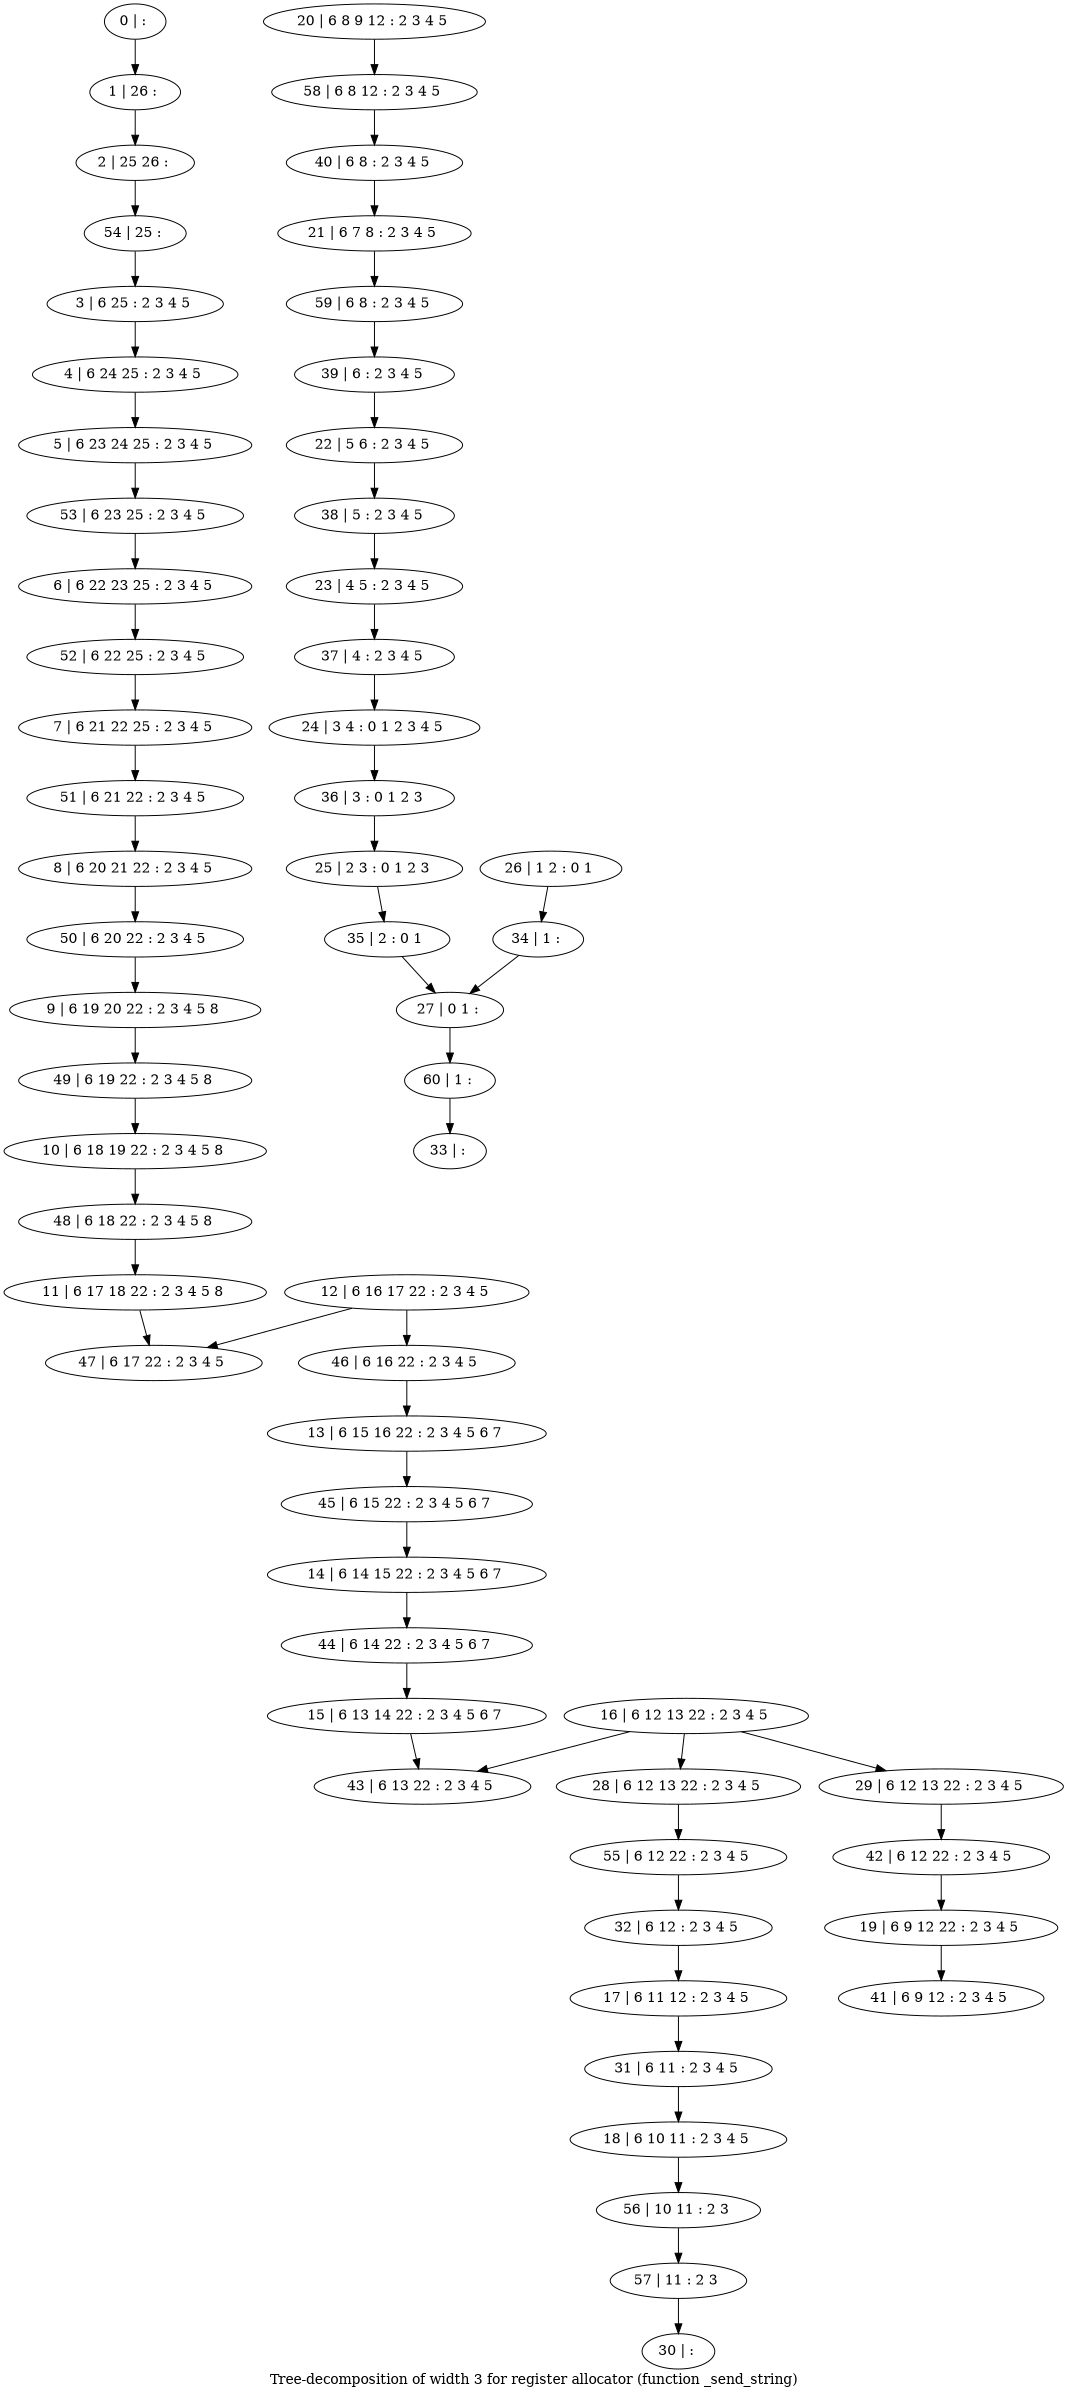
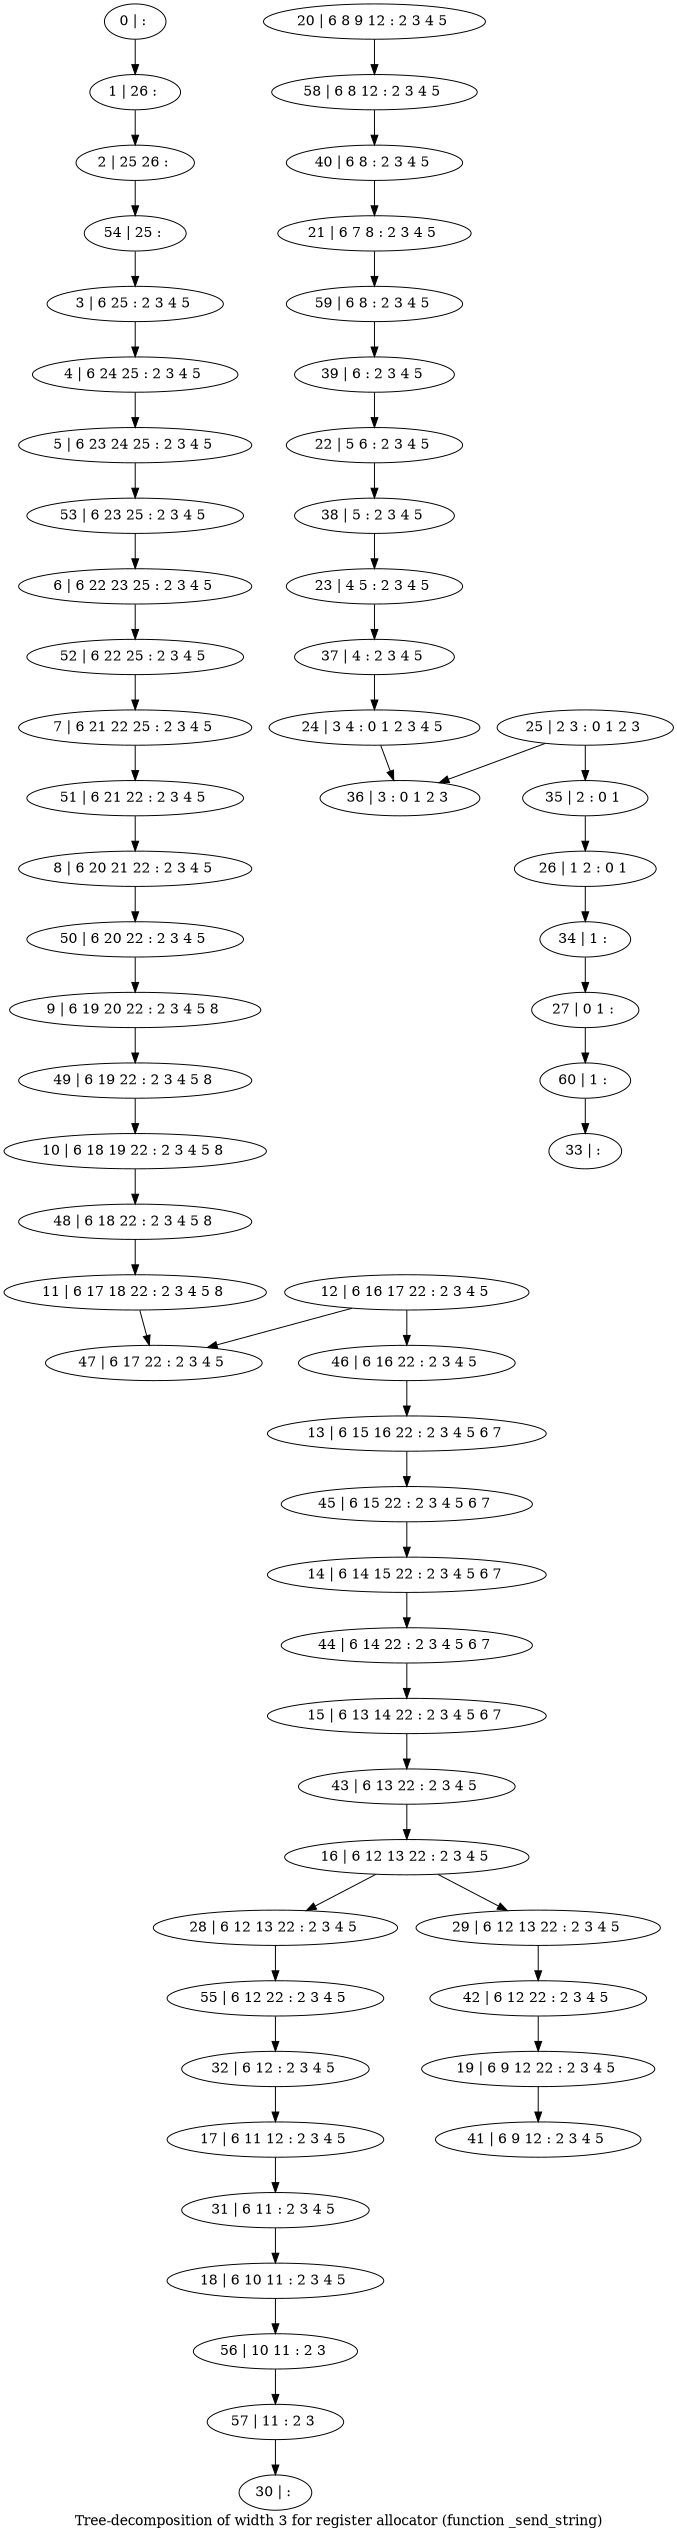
  digraph {
    label="Tree-decomposition of width 3 for register allocator (function _send_string)"
    n1 [label="0 | : "]
    n2 [label="1 | 26 : "]
    n3 [label="2 | 25 26 : "]
    n4 [label="54 | 25 : "]
    n5 [label="3 | 6 25 : 2 3 4 5 "]
    n6 [label="4 | 6 24 25 : 2 3 4 5 "]
    n7 [label="5 | 6 23 24 25 : 2 3 4 5 "]
    n8 [label="53 | 6 23 25 : 2 3 4 5 "]
    n9 [label="6 | 6 22 23 25 : 2 3 4 5 "]
    n10 [label="52 | 6 22 25 : 2 3 4 5 "]
    n11 [label="7 | 6 21 22 25 : 2 3 4 5 "]
    n12 [label="51 | 6 21 22 : 2 3 4 5 "]
    n13 [label="8 | 6 20 21 22 : 2 3 4 5 "]
    n14 [label="50 | 6 20 22 : 2 3 4 5 "]
    n15 [label="9 | 6 19 20 22 : 2 3 4 5 8 "]
    n16 [label="49 | 6 19 22 : 2 3 4 5 8 "]
    n17 [label="10 | 6 18 19 22 : 2 3 4 5 8 "]
    n18 [label="48 | 6 18 22 : 2 3 4 5 8 "]
    n19 [label="11 | 6 17 18 22 : 2 3 4 5 8 "]
    n20 [label="47 | 6 17 22 : 2 3 4 5 "]
    n21 [label="12 | 6 16 17 22 : 2 3 4 5 "]
    n22 [label="46 | 6 16 22 : 2 3 4 5 "]
    n23 [label="13 | 6 15 16 22 : 2 3 4 5 6 7 "]
    n24 [label="45 | 6 15 22 : 2 3 4 5 6 7 "]
    n25 [label="14 | 6 14 15 22 : 2 3 4 5 6 7 "]
    n26 [label="44 | 6 14 22 : 2 3 4 5 6 7 "]
    n27 [label="15 | 6 13 14 22 : 2 3 4 5 6 7 "]
    n28 [label="43 | 6 13 22 : 2 3 4 5 "]
    n29 [label="16 | 6 12 13 22 : 2 3 4 5 "]
    n30 [label="28 | 6 12 13 22 : 2 3 4 5 "]
    n31 [label="29 | 6 12 13 22 : 2 3 4 5 "]
    n32 [label="55 | 6 12 22 : 2 3 4 5 "]
    n33 [label="42 | 6 12 22 : 2 3 4 5 "]
    n34 [label="17 | 6 11 12 : 2 3 4 5 "]
    n35 [label="31 | 6 11 : 2 3 4 5 "]
    n36 [label="18 | 6 10 11 : 2 3 4 5 "]
    n37 [label="56 | 10 11 : 2 3 "]
    n38 [label="57 | 11 : 2 3 "]
    n39 [label="19 | 6 9 12 22 : 2 3 4 5 "]
    n40 [label="41 | 6 9 12 : 2 3 4 5 "]
    n41 [label="20 | 6 8 9 12 : 2 3 4 5 "]
    n42 [label="58 | 6 8 12 : 2 3 4 5 "]
    n43 [label="40 | 6 8 : 2 3 4 5 "]
    n44 [label="21 | 6 7 8 : 2 3 4 5 "]
    n45 [label="59 | 6 8 : 2 3 4 5 "]
    n46 [label="39 | 6 : 2 3 4 5 "]
    n47 [label="22 | 5 6 : 2 3 4 5 "]
    n48 [label="38 | 5 : 2 3 4 5 "]
    n49 [label="23 | 4 5 : 2 3 4 5 "]
    n50 [label="37 | 4 : 2 3 4 5 "]
    n51 [label="24 | 3 4 : 0 1 2 3 4 5 "]
    n52 [label="36 | 3 : 0 1 2 3 "]
    n53 [label="25 | 2 3 : 0 1 2 3 "]
    n54 [label="35 | 2 : 0 1 "]
    n55 [label="26 | 1 2 : 0 1 "]
    n56 [label="34 | 1 : "]
    n57 [label="27 | 0 1 : "]
    n58 [label="60 | 1 : "]
    n59 [label="33 | : "]
    n60 [label="32 | 6 12 : 2 3 4 5 "]
    n61 [label="30 | : "]
    n1 -> n2
    n2 -> n3
    n3 -> n4
    n4 -> n5
    n5 -> n6
    n6 -> n7
    n7 -> n8
    n8 -> n9
    n9 -> n10
    n10 -> n11
    n11 -> n12
    n12 -> n13
    n13 -> n14
    n14 -> n15
    n15 -> n16
    n16 -> n17
    n17 -> n18
    n18 -> n19
    n19 -> n20
    n21 -> n20
    n21 -> n22
    n22 -> n23
    n23 -> n24
    n24 -> n25
    n25 -> n26
    n26 -> n27
    n27 -> n28
-   n29 -> n28
+   n28 -> n29
    n29 -> n30
    n29 -> n31
    n30 -> n32
    n31 -> n33
    n32 -> n60
    n33 -> n39
    n34 -> n35
    n35 -> n36
    n36 -> n37
    n37 -> n38
    n38 -> n61
    n39 -> n40
    n41 -> n42
    n42 -> n43
    n43 -> n44
    n44 -> n45
    n45 -> n46
    n46 -> n47
    n47 -> n48
    n48 -> n49
    n49 -> n50
    n50 -> n51
    n51 -> n52
-   n52 -> n53
+   n53 -> n52
    n53 -> n54
-   n54 -> n57
+   n54 -> n55
    n55 -> n56
    n56 -> n57
    n57 -> n58
    n58 -> n59
    n60 -> n34
  }
